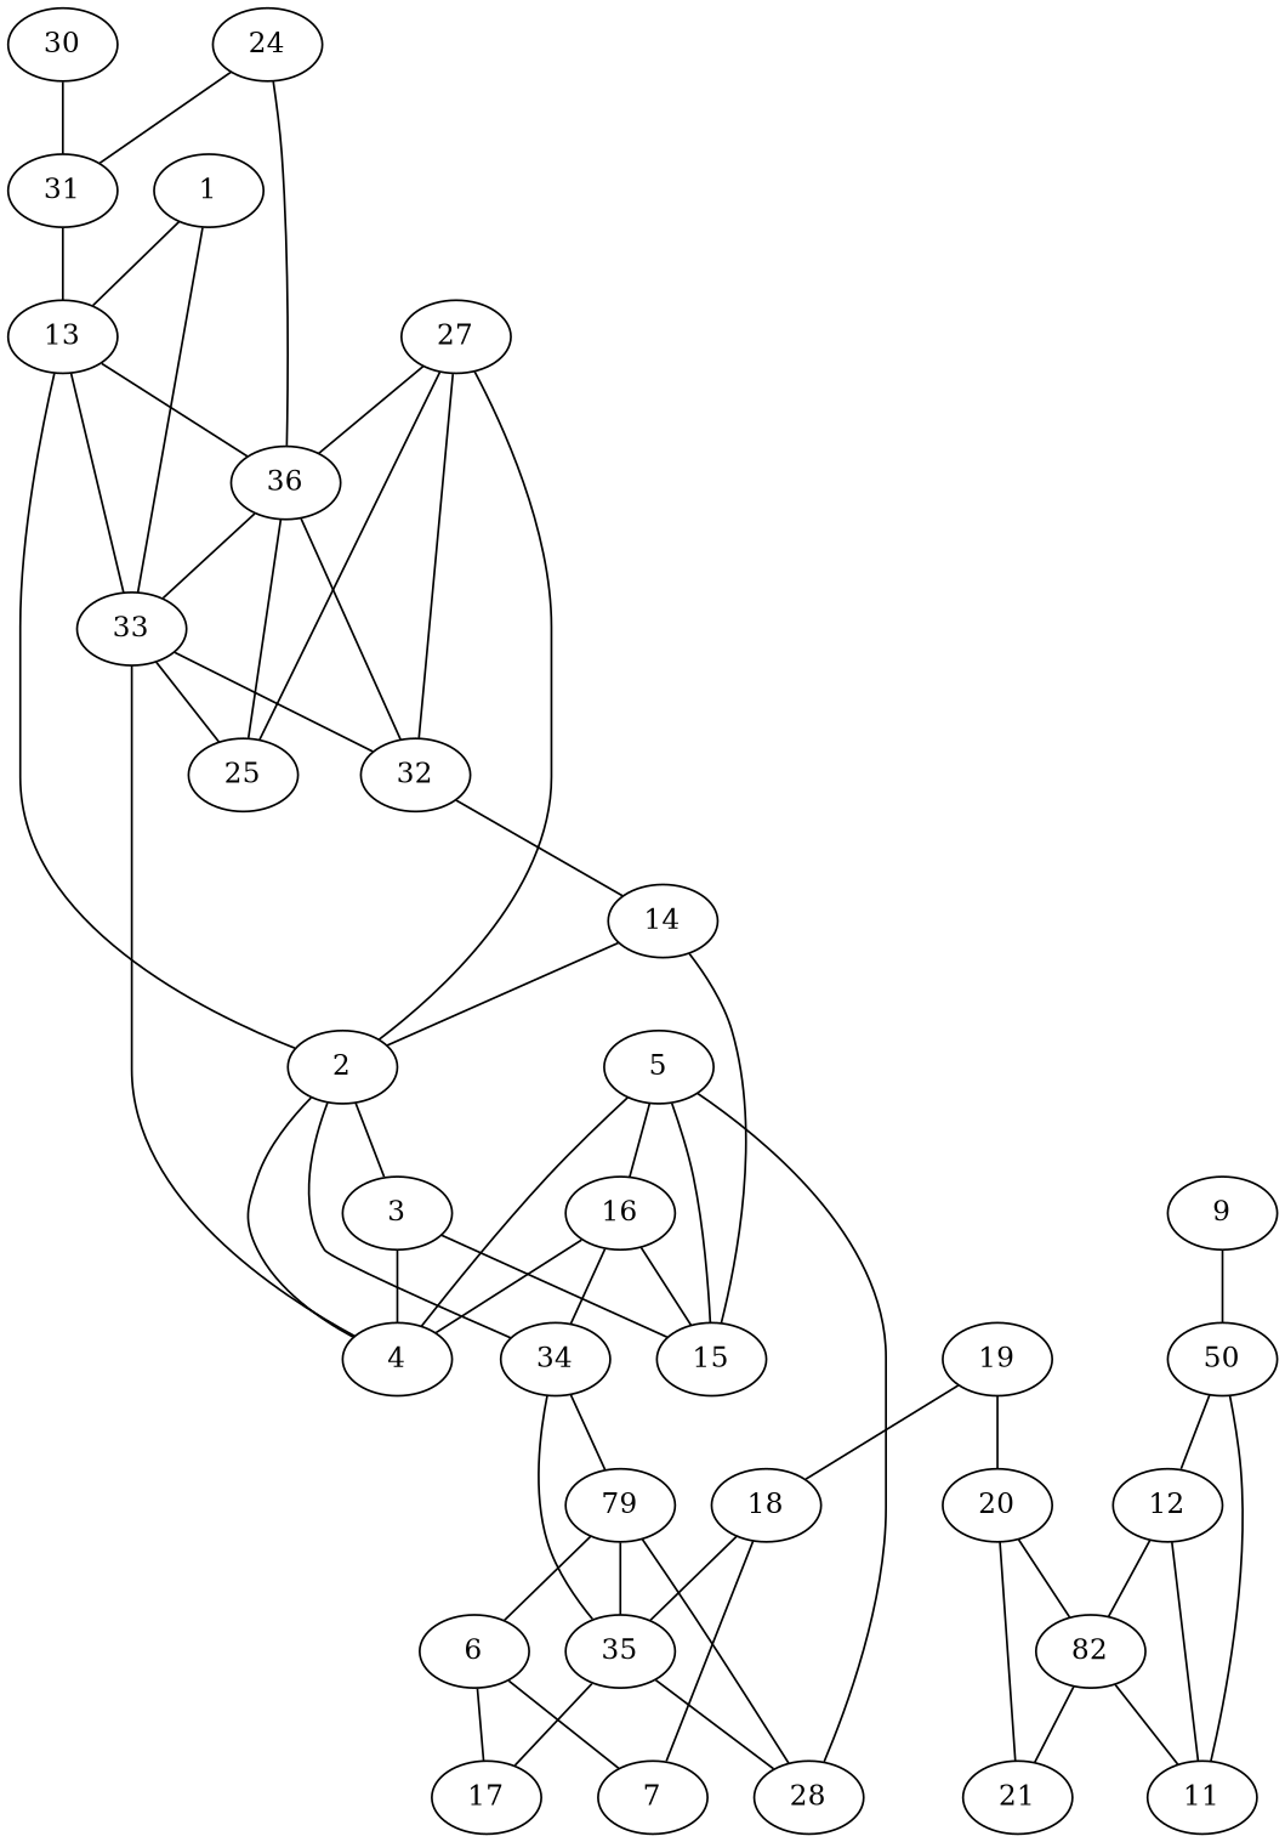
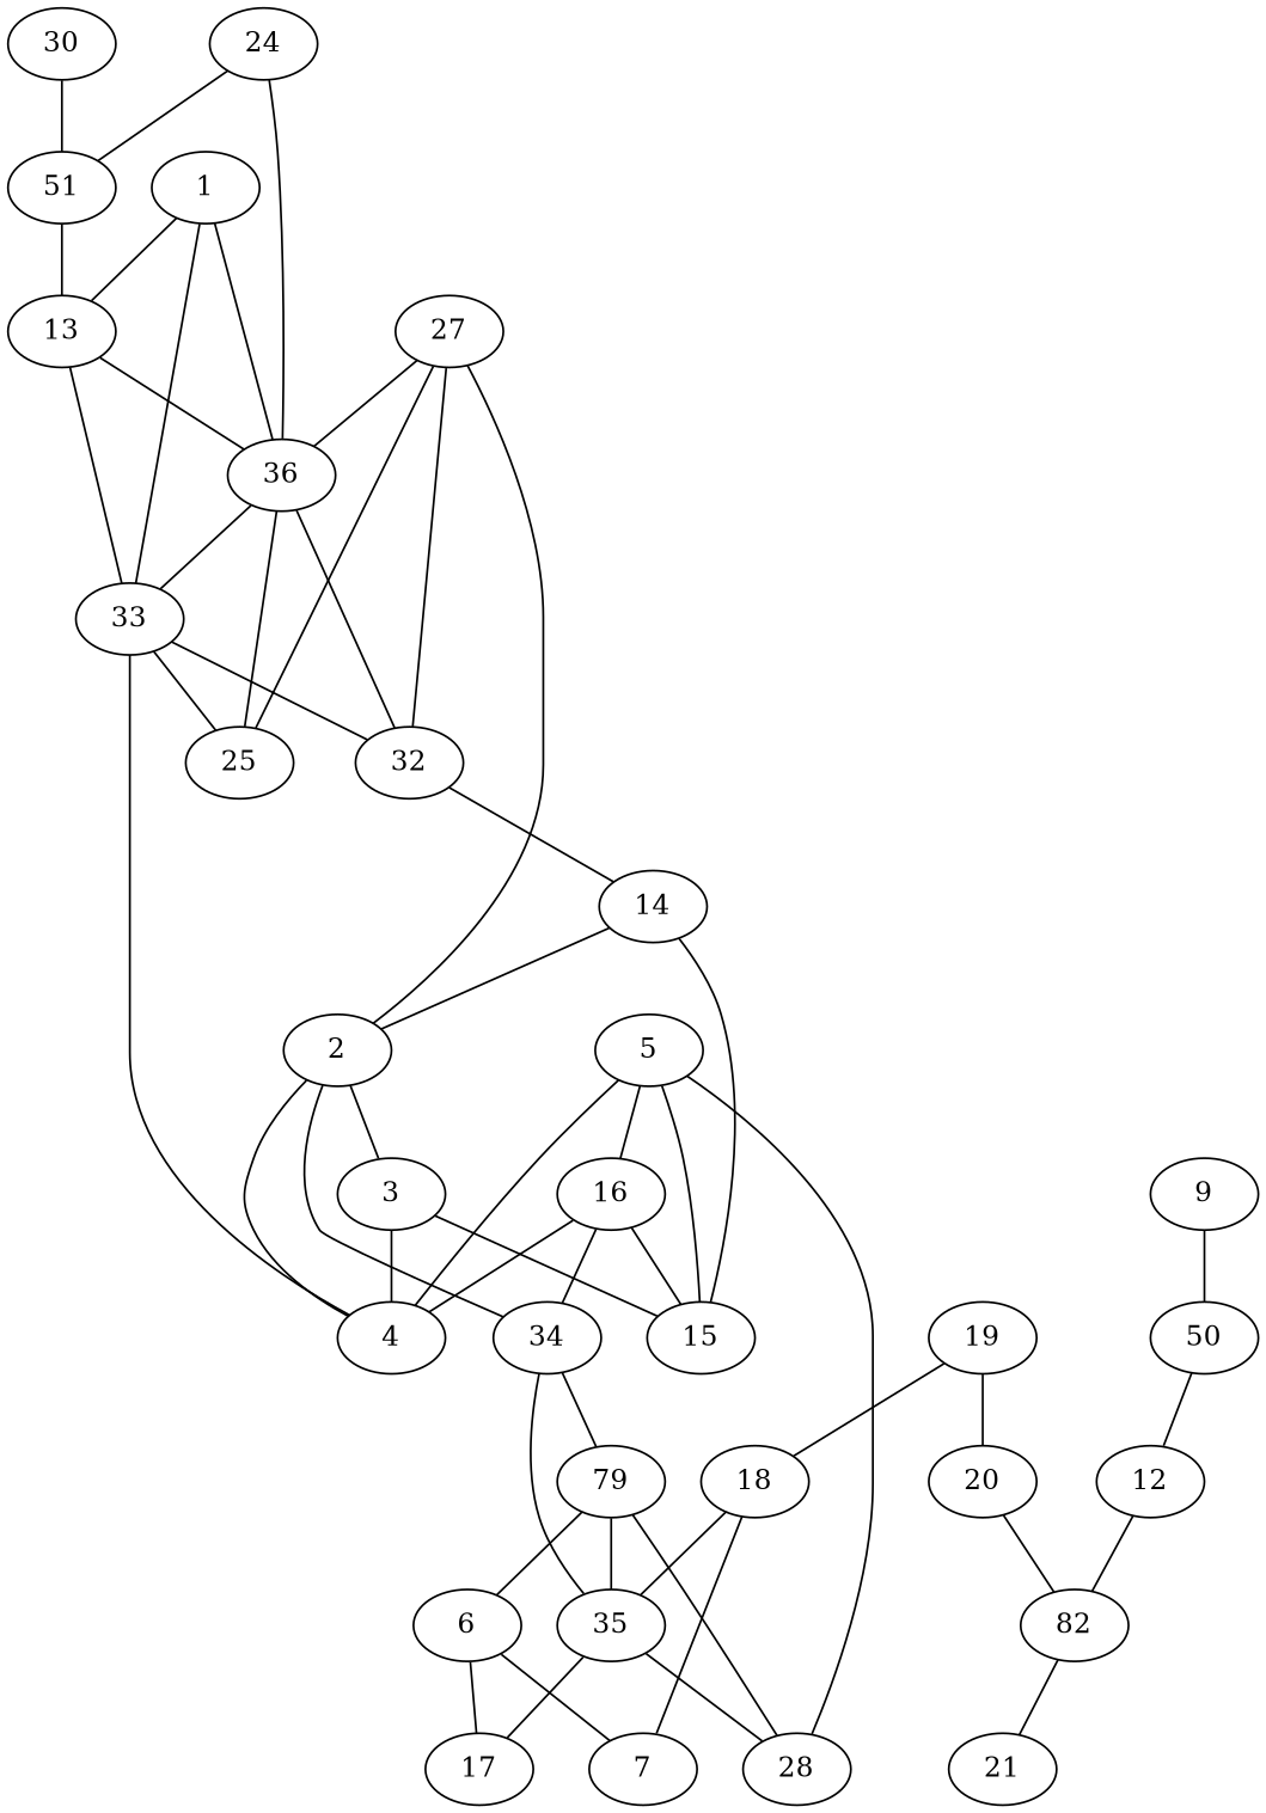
  graph {
    node [aaLength=3 sequence=vanDerWaals type=0]
    edge [distance0=0.0 frequency=1 type0=3]
    1 [aaLength=14]
    13 [aaLength=10]
    n3 [aaLength=5 label=36 type=1]
    33 [aaLength=4 type=1]
    2 [aaLength=7]
    32 [aaLength=4 type=1]
    25 [aaLength=6 type=1]
    4 [aaLength=22]
    3 [aaLength=4]
    34 [type=1]
    14 [aaLength=7]
    15 [aaLength=22]
    5
    16
    28 [type=1]
    n16 [label=79 type=1]
    35 [type=1]
    6 [aaLength=5]
    7 [aaLength=8]
    17 [aaLength=8]
    9 [aaLength=11]
    n22 [aaLength=11 label=50]
-   11 [aaLength=5]
    12 [aaLength=11]
    n25 [aaLength=11 label=82]
    21 [aaLength=5]
    18 [aaLength=18]
    19 [aaLength=12]
    20 [aaLength=11]
    24 [aaLength=8 type=1]
-   31 [aaLength=7 type=1]
+   31 [aaLength=7 type=1 label=51]
    30 [aaLength=4 type=1]
    27 [aaLength=2 type=1]
    1 -- 13 [distance0=29.62069 type0=1]
+   1 -- n3 [distance0=36.64431 type0=2]
    1 -- 33 [distance0=36.64431]
    13 -- n3 [distance0=48.96213]
    13 -- 33 [type0=4]
-   13 -- 2 [distance0=44.07327 type0=2]
    n3 -- 33 [type0=1]
    n3 -- 32 [distance0=12.0]
    33 -- 32 [distance0=12.0 distance1=0.0 frequency=2 type1=4]
    33 -- 25 [distance0=10.0 type0=2]
    33 -- 4 [distance0=23.65516 type0=2]
    2 -- 4 [distance0=14.3717 type0=2]
    2 -- 3 [distance0=9.246583 distance1=0.0 frequency=2 type0=1 type1=5]
    2 -- 34 [distance0=24.27973]
    32 -- 14 [type0=4]
    25 -- n3 [distance0=10.0 type0=2]
    3 -- 4 [distance0=14.81596 distance1=0.0 frequency=2 type0=2 type1=4]
    3 -- 15 [distance0=27.29682]
    34 -- n16 [distance0=8.0 type0=2]
    34 -- 35 [distance0=8.0 distance1=0.0 frequency=2 type1=4]
    14 -- 2 [distance0=25.25151]
    14 -- 15 [distance0=15.05102 distance1=0.0 frequency=2 type0=1 type1=4]
    5 -- 4 [distance0=29.35092 type0=2]
    5 -- 15 [distance0=33.6001]
    5 -- 16 [distance0=19.90504 type0=1]
    5 -- 28 [type0=4]
    16 -- 4 [distance0=33.9106]
    16 -- 34 [type0=4]
    16 -- 15 [distance0=29.23944 type0=2]
    28 -- n16 [distance0=8.0 distance1=0.0 frequency=2 type0=2 type1=4]
    n16 -- 35 [type0=1]
    n16 -- 6 [type0=4]
    35 -- 28 [distance0=8.0 type0=2]
    35 -- 17 [type0=4]
    6 -- 7 [distance0=11.76342 distance1=0.0 frequency=2 type0=1 type1=5]
    6 -- 17 [distance0=22.65805]
    9 -- n22 [distance0=23.54377 distance1=0.0 frequency=2 type0=1 type1=4]
-   n22 -- 11 [distance0=22.03561 distance1=0.0 frequency=2 type0=1 type1=4]
    n22 -- 12 [distance0=23.60656]
-   12 -- 11 [distance0=17.97455 type0=1]
    12 -- n25 [distance0=18.59923 type0=2]
-   n25 -- 11 [distance0=23.06401]
    n25 -- 21 [distance0=17.76252 type0=1]
    18 -- 35 [distance0=15.56221 type0=1]
    18 -- 7 [distance0=21.40289]
    19 -- 18 [distance0=29.27277 type0=2]
    19 -- 20 [distance0=22.80226 distance1=0.0 frequency=2 type0=1 type1=4]
    20 -- n25 [distance0=23.68142]
-   20 -- 21 [distance0=21.98113 distance1=0.0 frequency=2 type0=1 type1=4]
    24 -- n3 [type0=4]
    24 -- 31 [distance0=1.0 type0=1]
    31 -- 13 [type0=4]
    30 -- 31 [distance0=8.0 distance1=0.0 frequency=2 type1=4]
    27 -- n3 [distance0=20.0]
    27 -- 2 [type0=5]
    27 -- 32 [distance0=8.0 type0=1]
    27 -- 25 [distance0=10.0 type0=2]
  }
